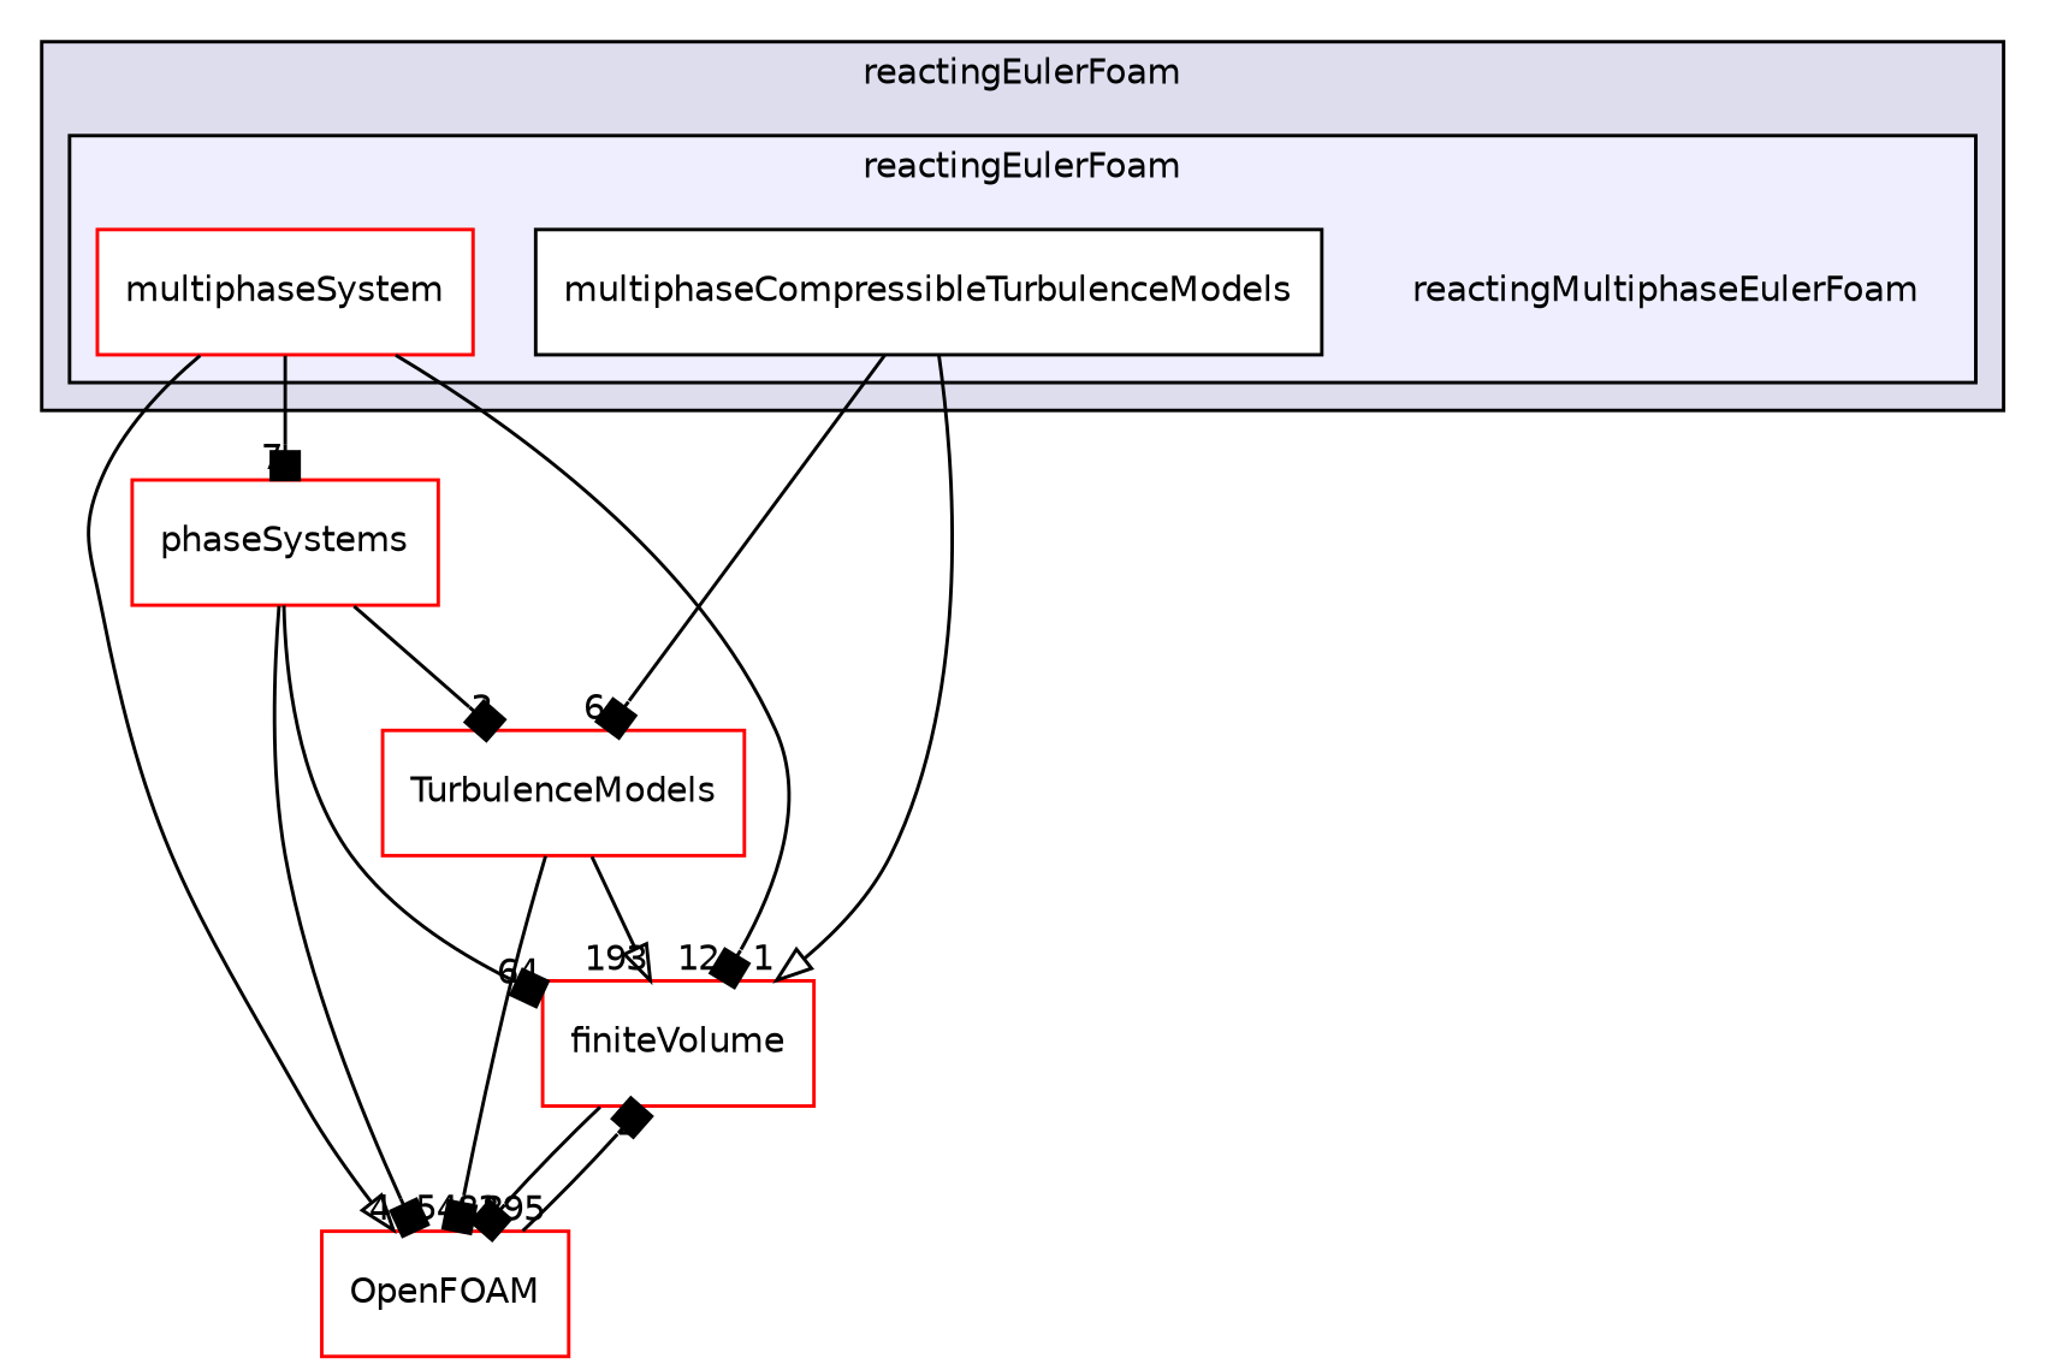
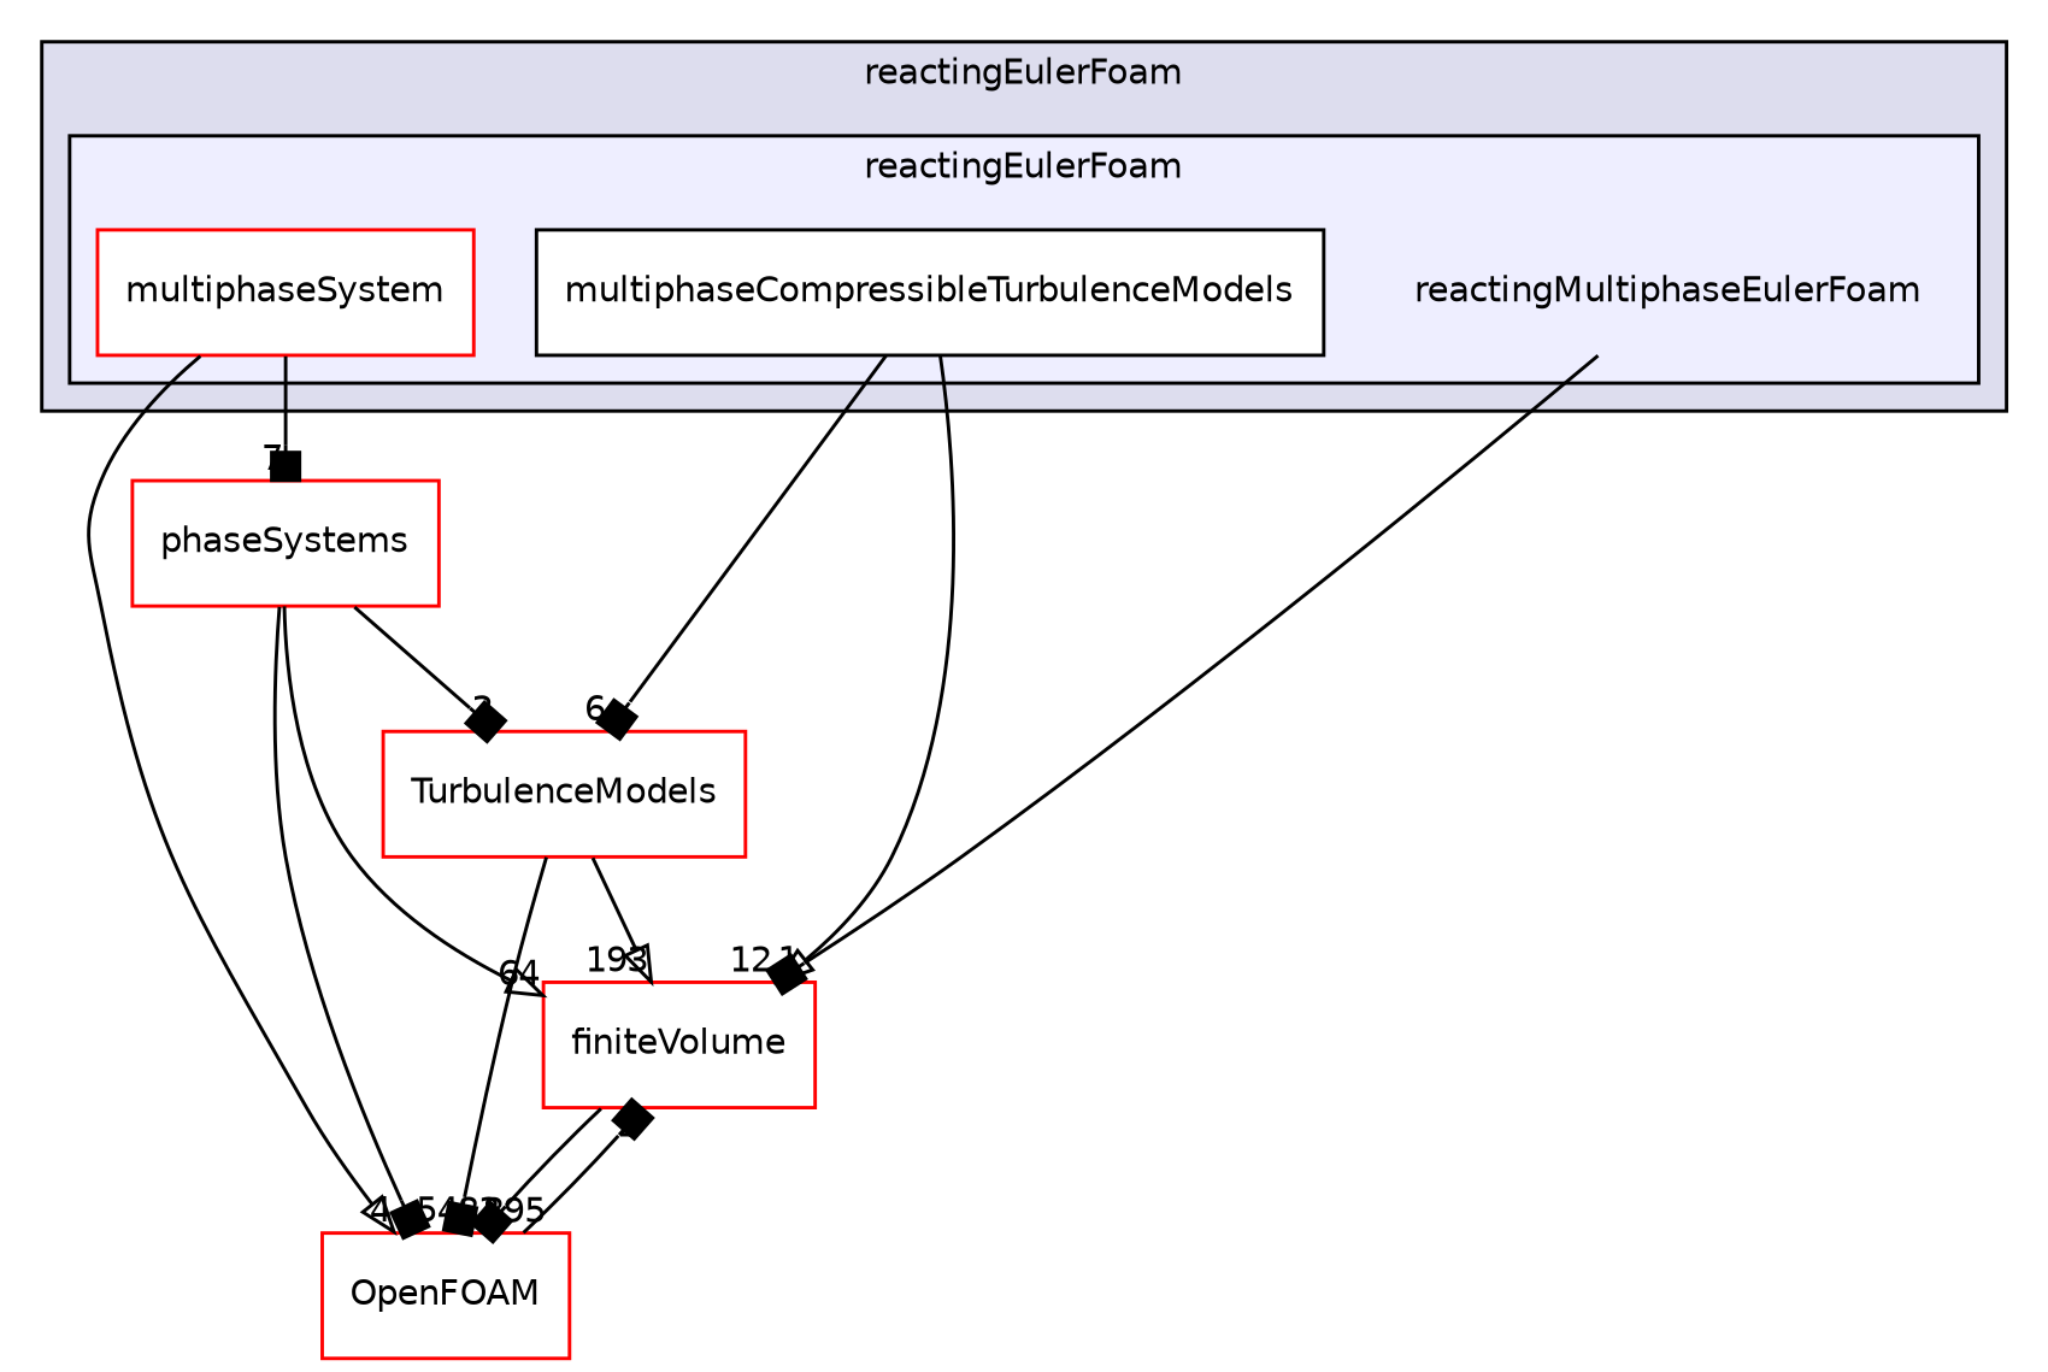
  digraph {
    compound=true
    node [fontname=Helvetica fontsize=10 shape=box color=red]
    edge [arrowhead=box headlabel=2 labeldistance=1.5 labelfontname=Helvetica labelfontsize=10]
    n1 [label=reactingMultiphaseEulerFoam shape=plaintext color=""]
    n2 [color=black fillcolor=white label=multiphaseCompressibleTurbulenceModels style=filled]
    n3 [fillcolor=white label=multiphaseSystem style=filled]
    n4 [label=TurbulenceModels]
    n5 [label=finiteVolume]
    n6 [label=OpenFOAM]
    n7 [label=phaseSystems]
    subgraph cluster_1 {
      bgcolor="#ddddee"
      fontname=Helvetica
      fontsize=10
      label=reactingEulerFoam
      pencolor=black
      subgraph cluster_2 {
        bgcolor="#eeeeff"
        fontname=Helvetica
        fontsize=10
        label=reactingEulerFoam
        pencolor=black
        n1
        n2
        n3
      }
    }
    n2 -> n4 [headlabel=6]
    n2 -> n5 [arrowhead=onormal headlabel=1]
-   n3 -> n5 [headlabel=12]
+   n1 -> n5 [headlabel=12]
    n3 -> n6 [arrowhead=onormal headlabel=4]
    n3 -> n7 [headlabel=7]
    n4 -> n5 [arrowhead=onormal headlabel=193]
    n4 -> n6 [headlabel=83]
    n5 -> n6 [headlabel=895]
    n6 -> n5
    n7 -> n4
-   n7 -> n5 [headlabel=64]
+   n7 -> n5 [arrowhead=onormal headlabel=64]
    n7 -> n6 [headlabel=54]
  }
